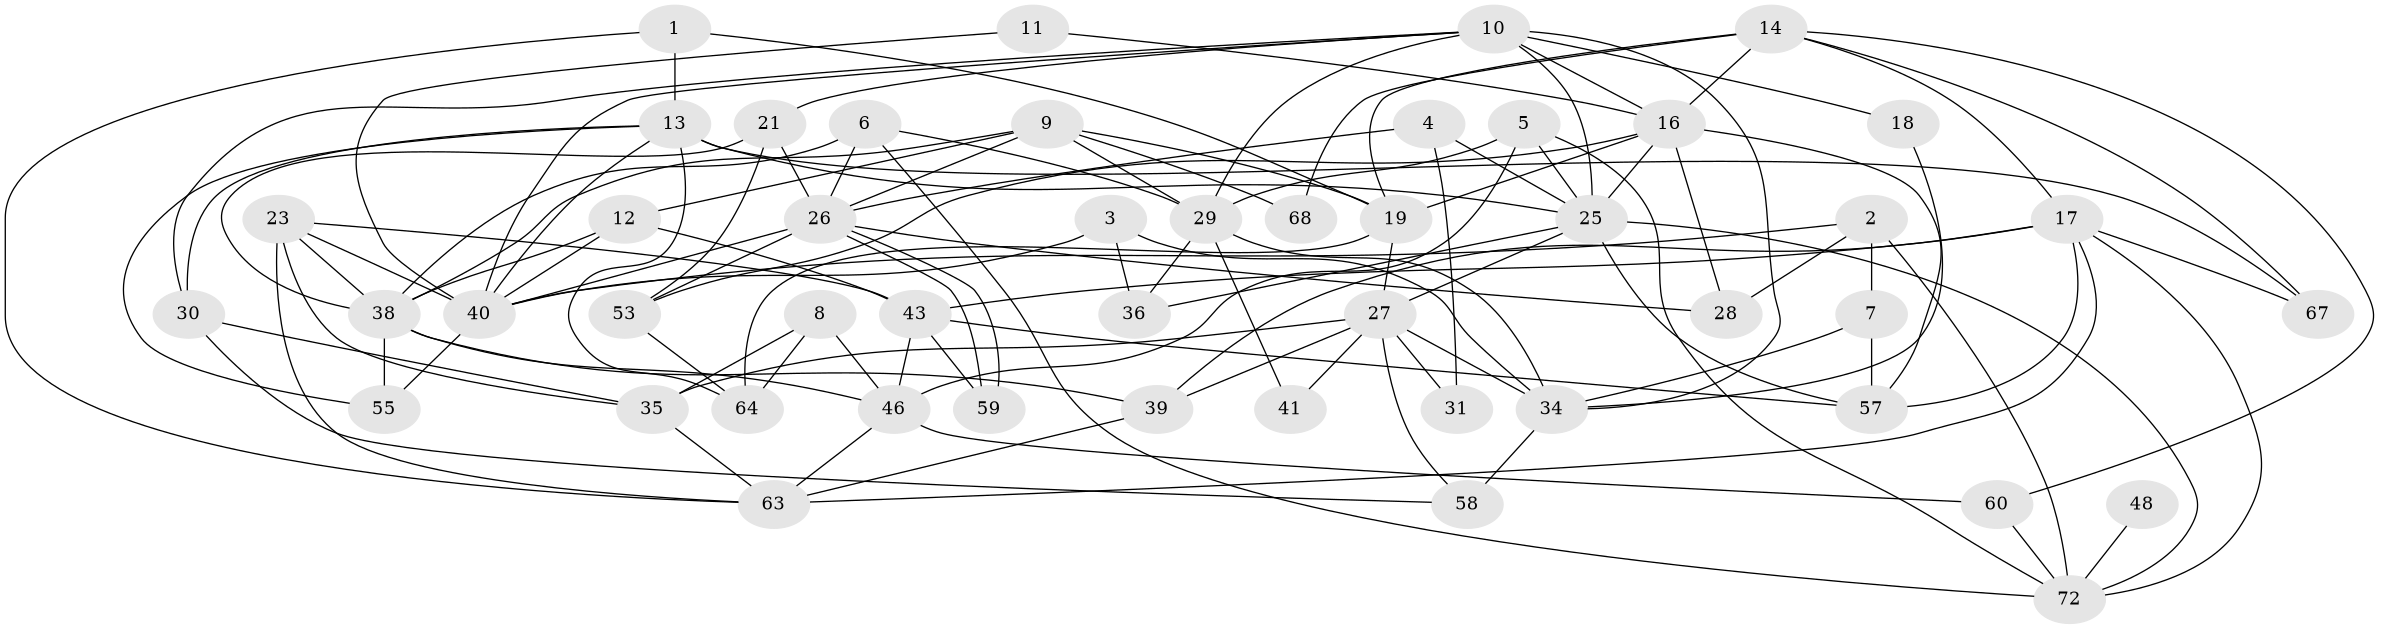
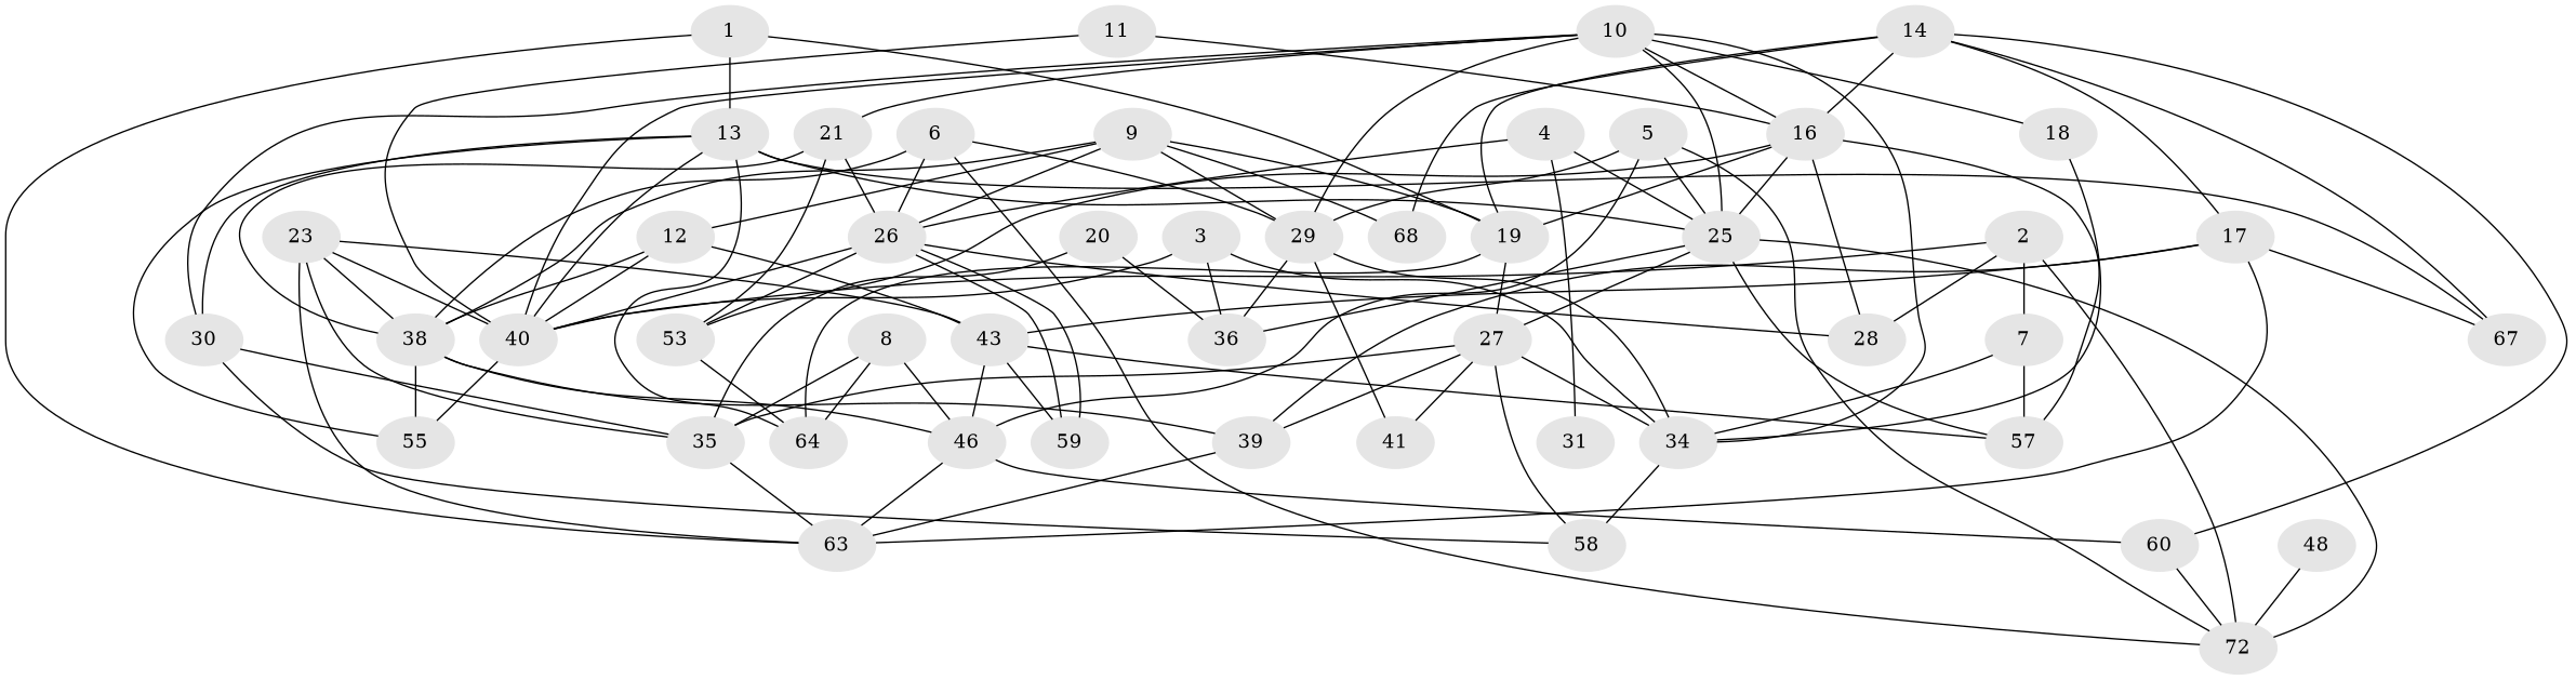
  graph {
    fontname="DejaVu Serif"
    node [color=gray90 fontname="DejaVu Serif" style=filled]
    edge [fontname="DejaVu Serif"]
    1 [super="+44"]
    13 [super="+15"]
    19 [super="+22"]
    63
    40 [super="+45"]
    25 [super="+62"]
    64
    30 [super="+32"]
    55 [super="+70"]
    67
    27 [super="+56"]
    2
    7
    28
    72 [super="+74"]
    34 [super="+76"]
    57 [super="+75"]
    58 [super="+77"]
    3
    36 [super="+65"]
    4
    26 [super="+49"]
    31
    53
    59
    5
    29 [super="+69"]
    46 [super="+73"]
    41
    60
    6 [super="+37"]
    38 [super="+42"]
    39
    35 [super="+50"]
    8
    9 [super="+78"]
    12 [super="+66"]
    68
    43 [super="+61"]
    10 [super="+51"]
    16 [super="+24"]
    18
    21 [super="+71"]
    11
    14 [super="+52"]
    17 [super="+54"]
    48
+   20
    23 [super="+33"]
    1 -- 13
    1 -- 19
    1 -- 63
    13 -- 40
    13 -- 25 [weight=2]
    13 -- 64
    13 -- 30
    13 -- 55
    13 -- 67
    19 -- 64
    19 -- 27
    40 -- 55
    25 -- 27
    25 -- 72
    25 -- 57
    25 -- 36
    30 -- 58
    30 -- 35 [weight=2]
    27 -- 34
    27 -- 58
-   27 -- 31
    27 -- 41
    27 -- 39
    27 -- 35
    2 -- 40
    2 -- 7
    2 -- 28
    2 -- 72
    7 -- 34
    7 -- 57
    34 -- 58 [weight=2]
    3 -- 40
    3 -- 34
    3 -- 36
    4 -- 25
    4 -- 26
    4 -- 31
    26 -- 40
    26 -- 28
    26 -- 53
    26 -- 59
    26 -- 59
    53 -- 64
    5 -- 25
    5 -- 72
    5 -- 29
    5 -- 46
    29 -- 34
    29 -- 36
    29 -- 41
    46 -- 63
    46 -- 60
    60 -- 72
    6 -- 72
    6 -- 26
    6 -- 29
    6 -- 38 [weight=2]
    38 -- 55
    38 -- 46
    38 -- 39
    39 -- 63
    35 -- 63
    8 -- 64
    8 -- 46
    8 -- 35
    9 -- 19
    9 -- 26
    9 -- 29
    9 -- 38
    9 -- 12
    9 -- 68
    12 -- 40
    12 -- 38
    12 -- 43
    43 -- 57
    43 -- 59
    43 -- 46 [weight=2]
    10 -- 40
    10 -- 25
    10 -- 30
    10 -- 34
    10 -- 29
    10 -- 16
    10 -- 18
    10 -- 21
    16 -- 19
    16 -- 25
    16 -- 28
    16 -- 57
    16 -- 53
    18 -- 34
    21 -- 26
    21 -- 53
    21 -- 38
    11 -- 40
    11 -- 16
    14 -- 19
    14 -- 67
    14 -- 60
    14 -- 68
    14 -- 16
    14 -- 17
    17 -- 63
    17 -- 67
-   17 -- 72
-   17 -- 57
    17 -- 39
    17 -- 43 [weight=2]
    48 -- 72
+   20 -- 36
+   20 -- 35
    23 -- 63
    23 -- 40
    23 -- 38
    23 -- 35
    23 -- 43
  }
